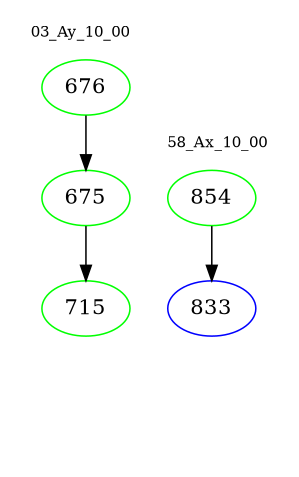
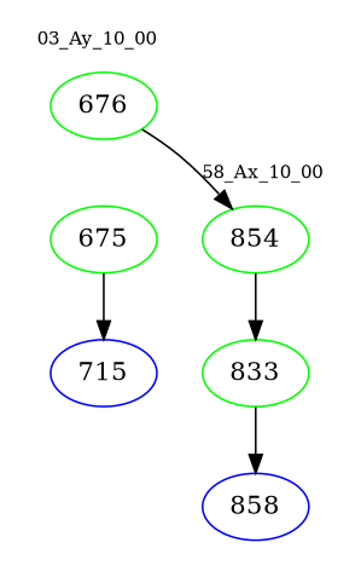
  digraph {
    node [color=green]
    edge [color=black]
    n1 [label=676]
    n2 [label=675]
-   n3 [label=715]
+   n3 [color=blue label=715]
    n4 [label=854]
-   n5 [color=blue label=833]
+   n5 [label=833]
+   n6 [color=blue label=858]
    subgraph cluster_1 {
      color=white
      fontsize=10
      label="03_Ay_10_00"
      n1
      n2
      n3
    }
    subgraph cluster_2 {
      color=white
      fontsize=10
      label="58_Ax_10_00"
      n4
      n5
+     n6
    }
-   n1 -> n2
+   n1 -> n4
    n2 -> n3
    n4 -> n5
+   n5 -> n6
  }
